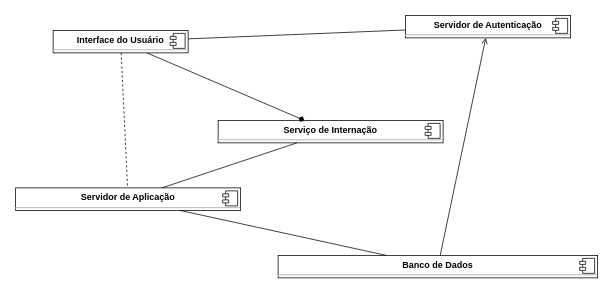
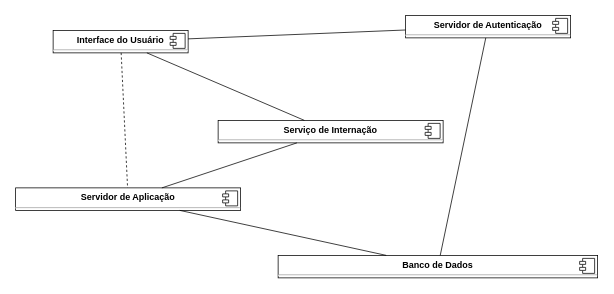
  <mxCell id="0" />
  <mxCell id="1" parent="0" />
  <mxCell id="2" value="&lt;p style=&quot;margin:0px;margin-top:6px;text-align:center;&quot;&gt;&lt;b&gt;Interface do Usuário&lt;/b&gt;&lt;/p&gt;&lt;hr&gt;&lt;p style=&quot;margin:0px;margin-left:8px;&quot;&gt;Login do Paciente&lt;/p&gt;&lt;p style=&quot;margin:0px;margin-left:8px;&quot;&gt;Login do Funcionário&lt;/p&gt;" style="align=left;overflow=fill;html=1;dropTarget=0;whiteSpace=wrap;" vertex="1" parent="1"><mxGeometry x="70" y="40" width="180" height="30" as="geometry" /></mxCell>
  <mxCell id="3" value="" style="shape=component;jettyWidth=8;jettyHeight=4;" vertex="1" parent="2"><mxGeometry x="1" width="20" height="20" relative="1" as="geometry"><mxPoint x="-24" y="4" as="offset" /></mxGeometry></mxCell>
  <mxCell id="4" value="&lt;p style=&quot;margin:0px;margin-top:6px;text-align:center;&quot;&gt;&lt;b&gt;Servidor de Aplicação&lt;/b&gt;&lt;br&gt;&lt;/p&gt;&lt;hr&gt;&lt;p style=&quot;border-color: var(--border-color); margin: 0px 0px 0px 8px;&quot;&gt;Gerenciamento da Fila de Pacientes&lt;/p&gt;&lt;p style=&quot;border-color: var(--border-color); margin: 0px 0px 0px 8px;&quot;&gt;Gerenciamento da Triagem e Atendimento&lt;/p&gt;&lt;p style=&quot;border-color: var(--border-color); margin: 0px 0px 0px 8px;&quot;&gt;Gerenciamento da Medicação, Internação e Exames&lt;/p&gt;&lt;div&gt;&lt;br&gt;&lt;/div&gt;" style="align=left;overflow=fill;html=1;dropTarget=0;whiteSpace=wrap;" vertex="1" parent="1"><mxGeometry x="20" y="250" width="300" height="30" as="geometry" /></mxCell>
  <mxCell id="5" value="" style="shape=component;jettyWidth=8;jettyHeight=4;" vertex="1" parent="4"><mxGeometry x="1" width="20" height="20" relative="1" as="geometry"><mxPoint x="-24" y="4" as="offset" /></mxGeometry></mxCell>
  <mxCell id="6" value="&lt;p style=&quot;margin:0px;margin-top:6px;text-align:center;&quot;&gt;&lt;b&gt;Banco de Dados&lt;/b&gt;&lt;br&gt;&lt;/p&gt;&lt;hr&gt;&lt;p style=&quot;margin:0px;margin-left:8px;&quot;&gt;Dados dos Pacientes&lt;/p&gt;&lt;p style=&quot;margin:0px;margin-left:8px;&quot;&gt;Dados dos Funcionários&lt;/p&gt;&lt;p style=&quot;margin:0px;margin-left:8px;&quot;&gt;Dados da Fila, Triagem, Atendimento,&amp;nbsp; Medicação, Internação e Exames&lt;/p&gt;" style="align=left;overflow=fill;html=1;dropTarget=0;whiteSpace=wrap;" vertex="1" parent="1"><mxGeometry x="370" y="340" width="426" height="30" as="geometry" /></mxCell>
  <mxCell id="7" value="" style="shape=component;jettyWidth=8;jettyHeight=4;" vertex="1" parent="6"><mxGeometry x="1" width="20" height="20" relative="1" as="geometry"><mxPoint x="-24" y="4" as="offset" /></mxGeometry></mxCell>
  <mxCell id="8" value="&lt;p style=&quot;margin:0px;margin-top:6px;text-align:center;&quot;&gt;&lt;b&gt;Servidor de Autenticação&lt;/b&gt;&lt;/p&gt;&lt;hr&gt;&lt;p style=&quot;margin:0px;margin-left:8px;&quot;&gt;Verificação de Login do Paciente&lt;/p&gt;&lt;p style=&quot;margin:0px;margin-left:8px;&quot;&gt;Verificação de Login do Funcionário&lt;/p&gt;" style="align=left;overflow=fill;html=1;dropTarget=0;whiteSpace=wrap;" vertex="1" parent="1"><mxGeometry x="540" y="20" width="220" height="30" as="geometry" /></mxCell>
  <mxCell id="9" value="" style="shape=component;jettyWidth=8;jettyHeight=4;" vertex="1" parent="8"><mxGeometry x="1" width="20" height="20" relative="1" as="geometry"><mxPoint x="-24" y="4" as="offset" /></mxGeometry></mxCell>
  <mxCell id="10" value="&lt;p style=&quot;margin:0px;margin-top:6px;text-align:center;&quot;&gt;&lt;b&gt;Serviço de Internação&lt;/b&gt;&lt;br&gt;&lt;/p&gt;&lt;hr&gt;&lt;p style=&quot;border-color: var(--border-color); margin: 0px 0px 0px 8px;&quot;&gt;Notificações para os Pacientes&lt;/p&gt;&lt;div&gt;&lt;br&gt;&lt;/div&gt;&lt;div&gt;&lt;br&gt;&lt;/div&gt;" style="align=left;overflow=fill;html=1;dropTarget=0;whiteSpace=wrap;" vertex="1" parent="1"><mxGeometry x="290" y="160" width="300" height="30" as="geometry" /></mxCell>
  <mxCell id="11" value="" style="shape=component;jettyWidth=8;jettyHeight=4;" vertex="1" parent="10"><mxGeometry x="1" width="20" height="20" relative="1" as="geometry"><mxPoint x="-24" y="4" as="offset" /></mxGeometry></mxCell>
  <mxCell id="12" value="" style="endArrow=none;html=1;rounded=0;" edge="1" parent="1" source="2" target="8"><mxGeometry width="50" height="50" relative="1" as="geometry"><mxPoint x="310" y="210" as="sourcePoint" /><mxPoint x="360" y="160" as="targetPoint" /></mxGeometry></mxCell>
  <mxCell id="13" value="" style="endArrow=none;html=1;rounded=0;dashed=1;" edge="1" parent="1" source="2" target="4"><mxGeometry width="50" height="50" relative="1" as="geometry"><mxPoint x="260" y="85" as="sourcePoint" /><mxPoint x="400" y="85" as="targetPoint" /></mxGeometry></mxCell>
- <mxCell id="14" value="" style="endArrow=diamond;html=1;rounded=0;" edge="1" parent="1" source="2" target="10"><mxGeometry width="50" height="50" relative="1" as="geometry"><mxPoint x="178" y="120" as="sourcePoint" /><mxPoint x="200" y="220" as="targetPoint" /></mxGeometry></mxCell>
- <mxCell id="15" value="" style="endArrow=open;html=1;rounded=0;" edge="1" parent="1" source="6" target="8"><mxGeometry width="50" height="50" relative="1" as="geometry"><mxPoint x="310" y="210" as="sourcePoint" /><mxPoint x="360" y="160" as="targetPoint" /></mxGeometry></mxCell>
+ <mxCell id="14" value="" style="endArrow=none;html=1;rounded=0;" edge="1" parent="1" source="2" target="10"><mxGeometry width="50" height="50" relative="1" as="geometry"><mxPoint x="178" y="120" as="sourcePoint" /><mxPoint x="200" y="220" as="targetPoint" /></mxGeometry></mxCell>
+ <mxCell id="15" value="" style="endArrow=none;html=1;rounded=0;" edge="1" parent="1" source="6" target="8"><mxGeometry width="50" height="50" relative="1" as="geometry"><mxPoint x="310" y="210" as="sourcePoint" /><mxPoint x="360" y="160" as="targetPoint" /></mxGeometry></mxCell>
  <mxCell id="16" value="" style="endArrow=none;html=1;rounded=0;" edge="1" parent="1" source="4" target="6"><mxGeometry width="50" height="50" relative="1" as="geometry"><mxPoint x="310" y="210" as="sourcePoint" /><mxPoint x="360" y="160" as="targetPoint" /></mxGeometry></mxCell>
  <mxCell id="17" value="" style="endArrow=none;html=1;rounded=0;" edge="1" parent="1" source="4" target="10"><mxGeometry width="50" height="50" relative="1" as="geometry"><mxPoint x="310" y="310" as="sourcePoint" /><mxPoint x="444" y="370" as="targetPoint" /></mxGeometry></mxCell>
